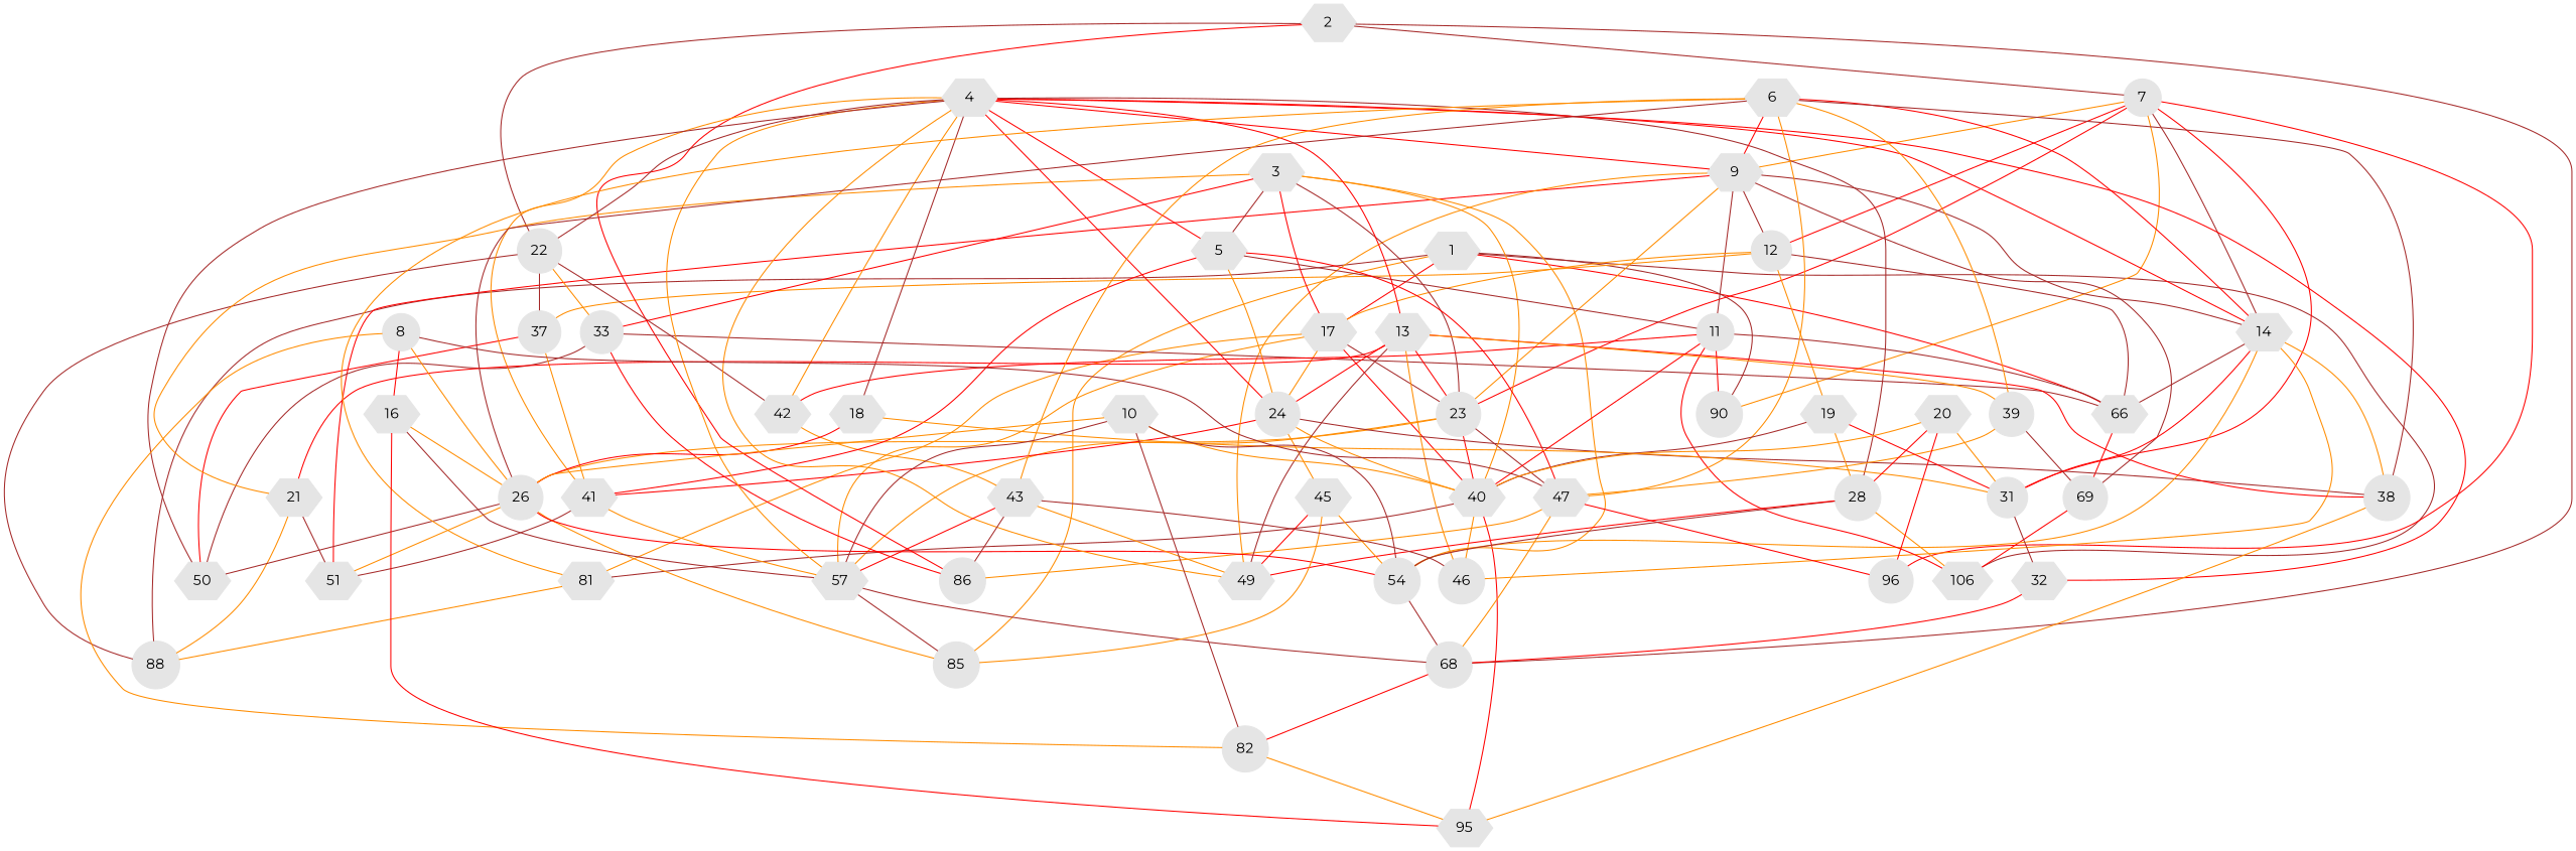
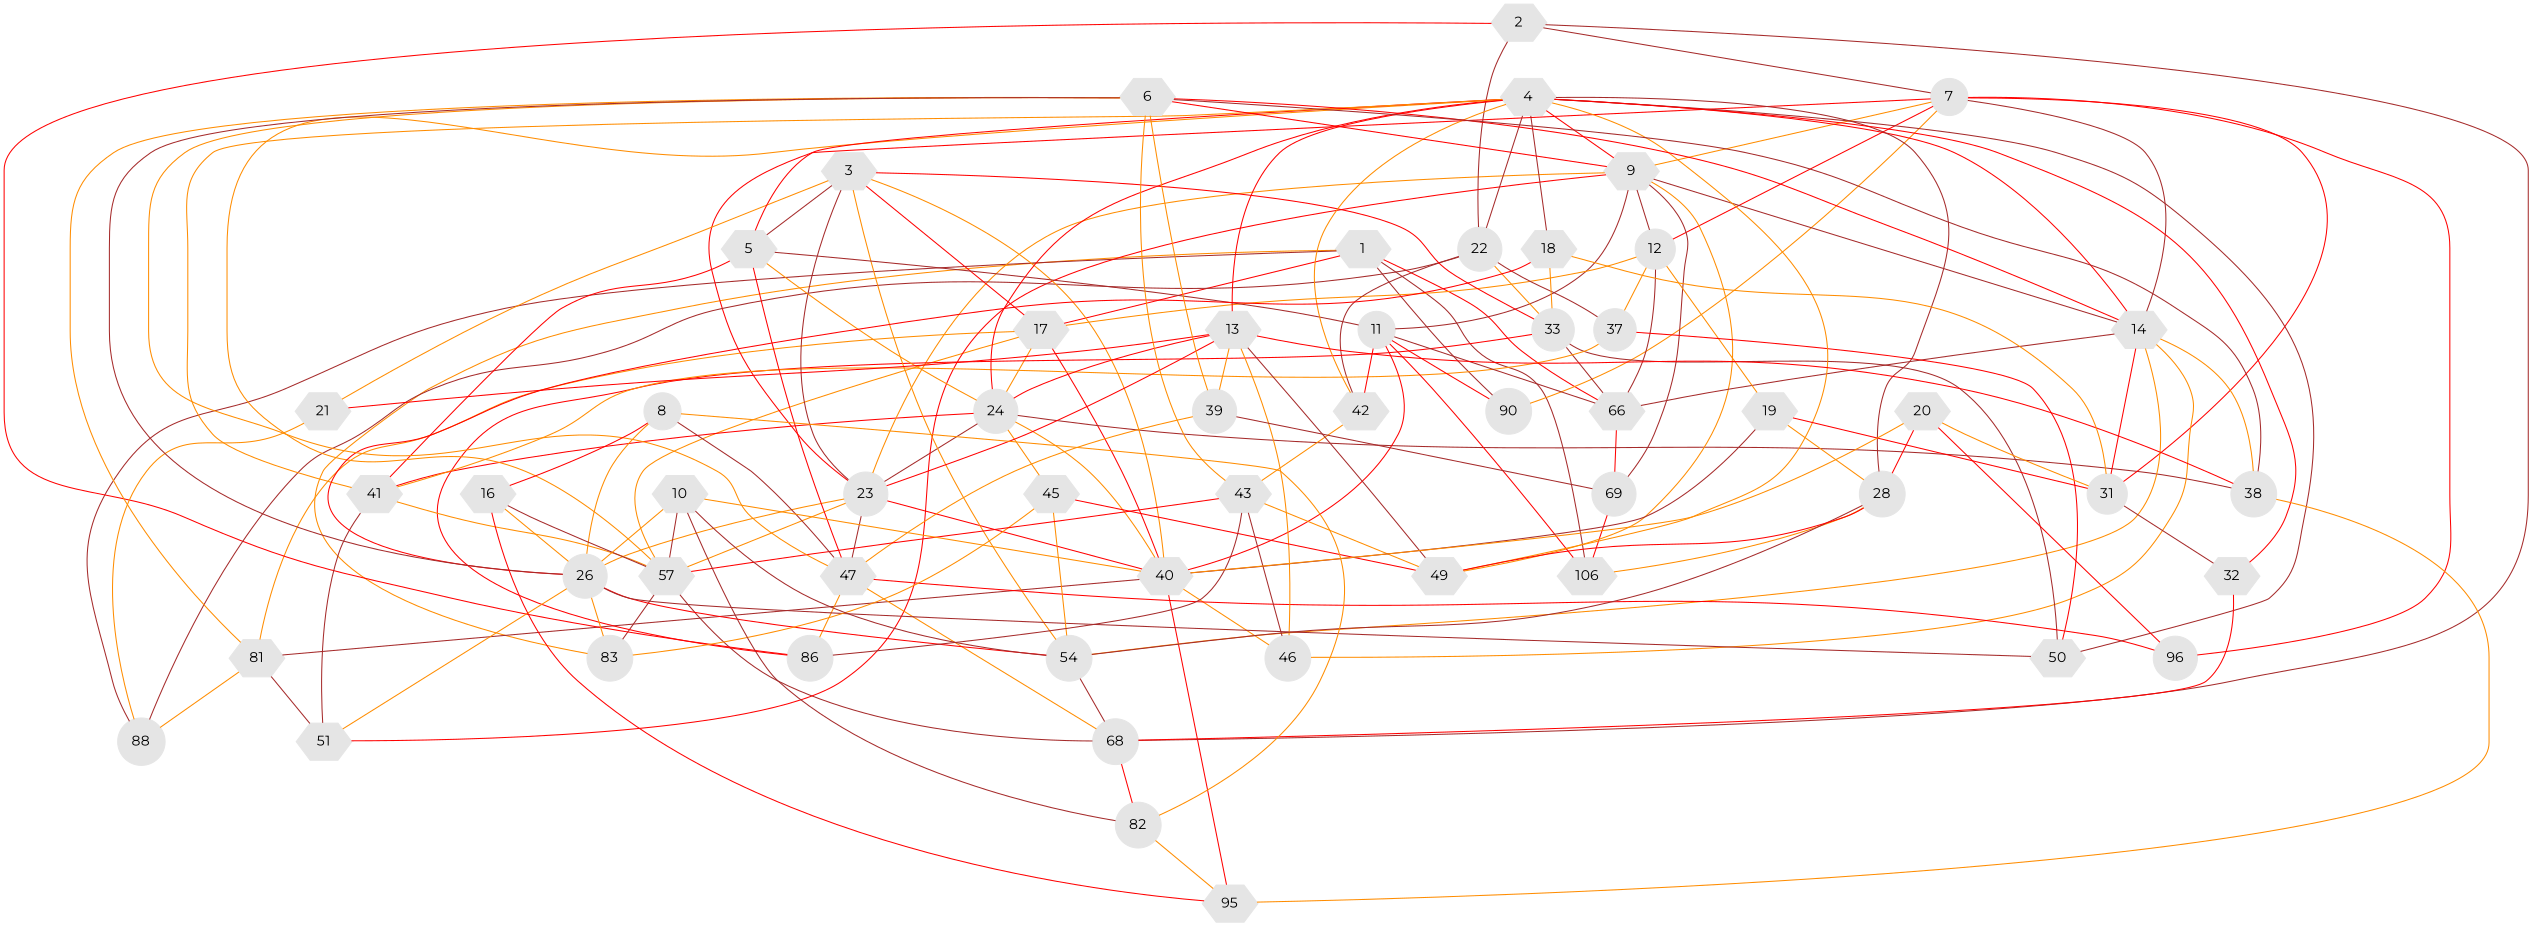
  graph {
    fontname=Montserrat
    node [color=gray90 fontname=Montserrat shape=hexagon style=filled]
    edge [color=darkorange fontname=Montserrat]
    1 [super="+25"]
    17 [super="+73+102+29"]
    66 [super="+87"]
-   83 [shape=circle label=85]
+   83 [shape=circle]
    88 [shape=circle]
    90 [shape=circle]
    106
    23 [shape=circle super="+89+108+75"]
    40 [super="+53"]
    24 [shape=circle super="+36+44"]
    57 [super="+67"]
    81
    69 [shape=circle]
    7 [shape=circle super="+77+30"]
    96 [shape=circle]
    9 [super="+63+34+104"]
    14 [super="+62+74"]
    12 [shape=circle super="+15"]
    31 [shape=circle super="+76"]
    2
    22 [shape=circle super="+27"]
    68 [shape=circle super="+91"]
    86 [shape=circle]
    33 [shape=circle super="+84"]
    42
    37 [shape=circle]
    82 [shape=circle]
    3 [super="+58+105"]
    5 [super="+61"]
    21
    54 [shape=circle super="+59"]
    41 [super="+92"]
    11 [shape=circle super="+79+78"]
    47 [super="+52"]
    51
    26 [shape=circle super="+55+35"]
    50
    46 [shape=circle]
    95
    4 [super="+85+93"]
    13 [super="+60"]
    18
    28 [shape=circle super="+94"]
    32
    49 [super="+65"]
    38 [shape=circle]
    39 [shape=circle]
    45
    43 [super="+97"]
    6 [super="+48+64"]
    19
    8 [shape=circle]
    16
    10 [super="+71"]
    20
    1 -- 17 [color=red]
    1 -- 66 [color=red]
    1 -- 83
    1 -- 88 [color=brown]
    1 -- 90 [color=brown]
    1 -- 106 [color=brown]
-   17 -- 23 [color=brown weight=2]
+   24 -- 23 [color=brown weight=2]
    17 -- 40 [color=red]
    17 -- 24
    17 -- 57
    17 -- 81
    66 -- 69 [color=red]
    23 -- 40 [color=red]
    23 -- 57
    23 -- 47 [color=brown]
    23 -- 26
    40 -- 81 [color=brown]
    40 -- 46
    40 -- 95 [color=red]
    24 -- 40
    24 -- 41 [color=red]
    24 -- 38 [color=brown]
    24 -- 45
    57 -- 83 [color=brown]
    57 -- 68 [color=brown]
    81 -- 88
    69 -- 106 [color=red]
    7 -- 90
    7 -- 23 [color=red]
    7 -- 96 [color=red]
    7 -- 9
    7 -- 14 [color=brown]
    7 -- 12 [color=red]
    7 -- 31 [color=red]
    9 -- 23
    9 -- 69 [color=brown]
    9 -- 14 [color=brown]
    9 -- 12 [color=brown]
    9 -- 11 [color=brown]
    9 -- 51 [color=red]
    9 -- 49
    14 -- 66 [color=brown]
    14 -- 31 [color=red]
    14 -- 54 [weight=2]
    14 -- 46
    14 -- 38
    12 -- 17
    12 -- 66 [color=brown]
    12 -- 37
    12 -- 19
    31 -- 32 [color=brown]
    2 -- 7 [color=brown]
    2 -- 22 [color=brown]
    2 -- 68 [color=brown]
    2 -- 86 [color=red]
    22 -- 88 [color=brown]
    22 -- 33
    22 -- 42 [color=brown]
    22 -- 37 [color=brown]
    68 -- 82 [color=red]
    33 -- 66 [color=brown]
    33 -- 86 [color=red]
    33 -- 50 [color=brown]
    42 -- 43
    37 -- 41
    37 -- 50 [color=red]
    82 -- 95
    3 -- 17 [color=red]
    3 -- 23 [color=brown]
    3 -- 40
    3 -- 33 [color=red]
    3 -- 5 [color=brown]
    3 -- 21
    3 -- 54
    5 -- 24
    5 -- 41 [color=red]
    5 -- 11 [color=brown]
    5 -- 47 [color=red]
    21 -- 88
-   21 -- 51 [color=brown]
+   81 -- 51 [color=brown]
    54 -- 68 [color=brown]
    41 -- 57
    41 -- 51 [color=brown]
    11 -- 66 [color=brown]
    11 -- 90 [color=red weight=2]
    11 -- 106 [color=red]
    11 -- 40 [color=red]
    11 -- 42 [color=red]
    47 -- 96 [color=red]
    47 -- 68
    47 -- 86
    26 -- 83
    26 -- 54 [color=red]
    26 -- 51
    26 -- 50 [color=brown]
    4 -- 24 [color=red]
    4 -- 57
    4 -- 9 [color=red]
    4 -- 14 [color=red]
    4 -- 22 [color=brown]
    4 -- 42
    4 -- 5 [color=red]
    4 -- 41
    4 -- 50 [color=brown]
    4 -- 13 [color=red]
    4 -- 18 [color=brown]
    4 -- 28 [color=brown]
    4 -- 32 [color=red]
    4 -- 49
    13 -- 23 [color=red]
    13 -- 24 [color=red]
    13 -- 21 [color=red]
    13 -- 46
    13 -- 49 [color=brown]
    13 -- 38 [color=red]
    13 -- 39
    18 -- 31
+   18 -- 33
    18 -- 26 [color=red]
    28 -- 106
    28 -- 54 [color=brown]
    28 -- 49 [color=red]
    32 -- 68 [color=red]
    38 -- 95
    39 -- 69 [color=brown]
    39 -- 47
    45 -- 83
    45 -- 54
    45 -- 49 [color=red]
    43 -- 57 [color=red]
    43 -- 86 [color=brown]
    43 -- 46 [color=brown]
    43 -- 49
    6 -- 81
    6 -- 9 [color=red]
    6 -- 14 [color=red]
    6 -- 47
    6 -- 26 [color=brown]
    6 -- 38 [color=brown]
    6 -- 39
    6 -- 43
    19 -- 40 [color=brown]
    19 -- 31 [color=red]
    19 -- 28
    8 -- 82
    8 -- 47 [color=brown]
    8 -- 26
    8 -- 16 [color=red]
    16 -- 57 [color=brown]
    16 -- 26
    16 -- 95 [color=red]
    10 -- 40
    10 -- 57 [color=brown weight=2]
    10 -- 82 [color=brown]
    10 -- 54 [color=brown]
    10 -- 26
    20 -- 40
    20 -- 96 [color=red]
    20 -- 31
    20 -- 28 [color=red]
  }
